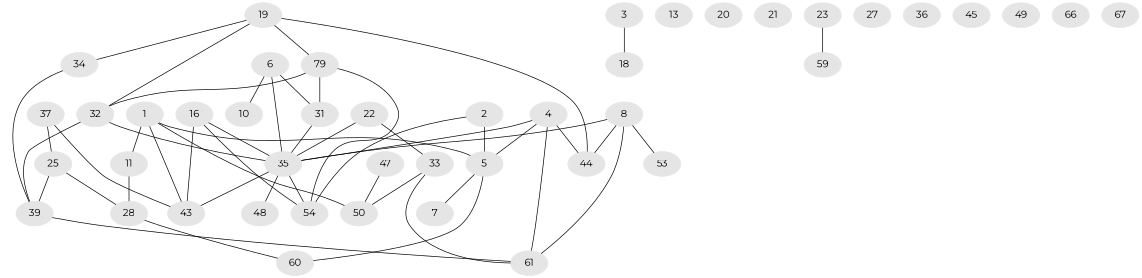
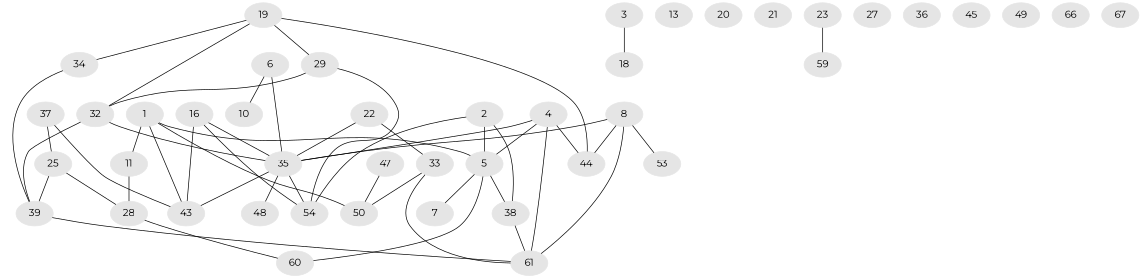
  graph {
    fontname=Montserrat
    node [color=gray90 fontname=Montserrat style=filled]
    edge [fontname=Montserrat]
    1 [super="+52"]
    5 [super="+15"]
    11 [super="+24"]
    43
    n5 [label=50]
+   38 [super="+51"]
    7
    60
    28 [super="+55"]
    2 [super="+9"]
    54
    61 [super="+62"]
    18 [super="+56"]
    3
    4 [super="+12"]
    35 [super="+63"]
    44 [super="+46"]
    48
    10 [super="+41"]
    6
-   31
    8
    53
    13
    16
    25 [super="+64"]
    39 [super="+58"]
    n28 [label=37]
    19 [super="+65"]
-   29 [super="+30" label=79]
+   29 [super="+30"]
    32 [super="+40"]
    34 [super="+50"]
    20
    21
    22 [super="+26"]
    33 [super="+37"]
    23 [super="+42"]
    59
    27
    36
    45
    47
    49
    66
    67
    1 -- 5
    1 -- 11 [weight=2]
    1 -- 43
    1 -- n5
+   5 -- 38
    5 -- 7
    5 -- 60
    11 -- 28
+   38 -- 61
    28 -- 60
    2 -- 5
+   2 -- 38
    2 -- 54
    3 -- 18
    4 -- 5
    4 -- 61 [weight=2]
    4 -- 35
    4 -- 44
    35 -- 43
    35 -- 54
    35 -- 48
    6 -- 35
    6 -- 10
-   6 -- 31
-   31 -- 35
    8 -- 61
    8 -- 35
    8 -- 44
    8 -- 53
    16 -- 43
    16 -- 54
    16 -- 35
    25 -- 28
    25 -- 39
    39 -- 61
    n28 -- 43
    n28 -- 25
    19 -- 44
    19 -- 29
    19 -- 32
    19 -- 34
    29 -- 54
-   29 -- 31
    29 -- 32
    32 -- 35
    32 -- 39
    34 -- 39
    22 -- 35
    22 -- 33
    33 -- n5
    33 -- 61
    23 -- 59
    47 -- n5
  }
